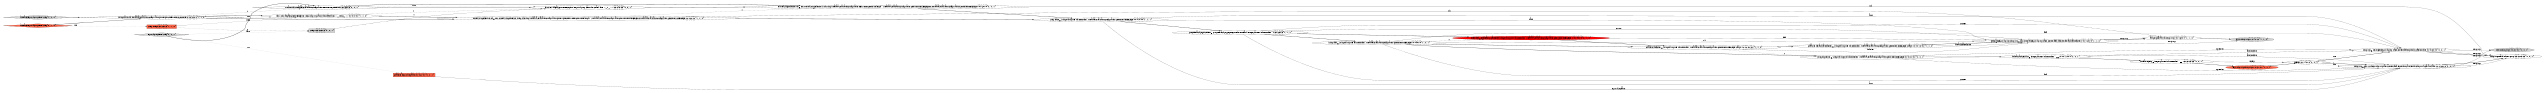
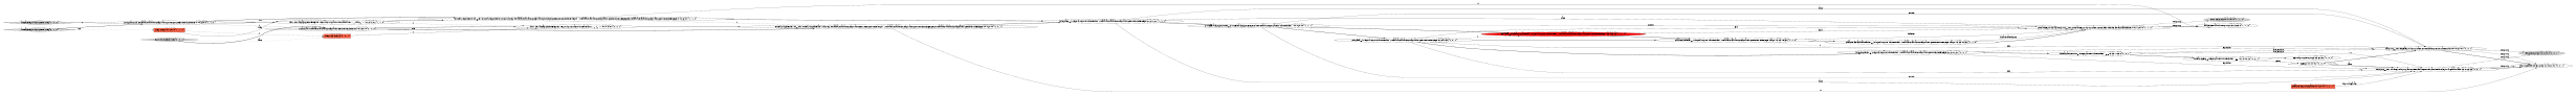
  digraph {
    rankdir=LR
    node [fillcolor=white shape=ellipse style=filled]
    edge [style=bold]
    n1 [label="String expression = StringUtil.unquote(tok.nextToken(),MetadataSerializationConfiguration.GROUP_QUOTE_CHAR)@@@10@@@['0', '0', '1']"]
    n2 [label="newGroup = new WordKeywordGroup(name,context,field,expression,caseSensitive,keywordSeparator,false)@@@18@@@['0', '0', '1']"]
    n3 [label="boolean caseSensitive = Integer.parseInt(tok.nextToken()) == 1@@@11@@@['0', '0', '1']"]
    n4 [label="newGroup = new RegexKeywordGroup(name,context,field,expression,caseSensitive)@@@15@@@['0', '0', '1']"]
    n5 [fillcolor=lightgray label="return newGroup@@@21@@@['0', '0', '1']"]
    n6 [label="addGroupDetails(tok,newGroup)@@@20@@@['0', '0', '1']"]
    n7 [label="boolean regExp = Integer.parseInt(tok.nextToken()) == 1@@@12@@@['0', '0', '1']"]
    n8 [fillcolor=lightgray label="return newGroup@@@14@@@['1', '1', '0']"]
-   n9 [fillcolor=tomato label="automaticKeywordGroupFromString['0', '1', '0']" shape=diamond]
+   n9 [fillcolor=lightgray label="automaticKeywordGroupFromString['0', '1', '0']" shape=diamond]
    n10 [label="!string.startsWith(MetadataSerializationConfiguration.AUTOMATIC_KEYWORD_GROUP_ID)@@@3@@@['1', '1', '0']" shape=diamond]
    n11 [fillcolor=tomato label="String string@@@2@@@['1', '1', '0']" shape=box]
    n12 [label="throw new IllegalArgumentException(\"KeywordGroup cannot be created from \"\" + string + \"\".\")@@@4@@@['1', '1', '0']"]
    n13 [label="QuotedStringTokenizer tok = new QuotedStringTokenizer(string.substring(MetadataSerializationConfiguration.AUTOMATIC_KEYWORD_GROUP_ID.length()),MetadataSerializationConfiguration.GROUP_UNIT_SEPARATOR,MetadataSerializationConfiguration.GROUP_QUOTE_CHAR)@@@6@@@['1', '1', '0']"]
    n14 [label="!s.startsWith(MetadataSerializationConfiguration.KEYWORD_GROUP_ID)@@@3@@@['0', '0', '1']" shape=diamond]
-   n15 [fillcolor=lightgray label="String s@@@2@@@['0', '0', '1']" shape=box]
+   n15 [fillcolor=tomato label="String s@@@2@@@['0', '0', '1']" shape=box]
    n16 [label="throw new IllegalArgumentException(\"KeywordGroup cannot be created from \"\" + s + \"\".\")@@@4@@@['0', '0', '1']"]
    n17 [label="QuotedStringTokenizer tok = new QuotedStringTokenizer(s.substring(MetadataSerializationConfiguration.KEYWORD_GROUP_ID.length()),MetadataSerializationConfiguration.GROUP_UNIT_SEPARATOR,MetadataSerializationConfiguration.GROUP_QUOTE_CHAR)@@@6@@@['0', '0', '1']"]
    n18 [label="addGroupDetails(tok,newGroup)@@@13@@@['1', '1', '0']"]
    n19 [label="String name = StringUtil.unquote(tok.nextToken(),MetadataSerializationConfiguration.GROUP_QUOTE_CHAR)@@@7@@@['1', '1', '1']"]
    n20 [label="regExp@@@14@@@['0', '0', '1']" shape=diamond]
    n21 [label="GroupHierarchyType context = GroupHierarchyType.getByNumberOrDefault(Integer.parseInt(tok.nextToken()))@@@8@@@['1', '1', '1']"]
    n22 [label="AutomaticKeywordGroup newGroup = new AutomaticKeywordGroup(name,context,field,delimiter,hierarchicalDelimiter)@@@12@@@['1', '1', '0']"]
    n23 [fillcolor=tomato label="Character keywordSeparator@@@2@@@['0', '0', '1']" shape=box]
-   n24 [fillcolor=tomato label="KeywordGroup newGroup@@@13@@@['0', '0', '1']"]
+   n24 [label="KeywordGroup newGroup@@@13@@@['0', '0', '1']"]
    n25 [fillcolor=red label="Field field = FieldFactory.parseField(StringUtil.unquote(tok.nextToken(),MetadataSerializationConfiguration.GROUP_QUOTE_CHAR))@@@9@@@['0', '1', '0']"]
    n26 [label="String field = StringUtil.unquote(tok.nextToken(),MetadataSerializationConfiguration.GROUP_QUOTE_CHAR)@@@9@@@['1', '0', '1']"]
    n27 [label="Character delimiter = StringUtil.unquote(tok.nextToken(),MetadataSerializationConfiguration.GROUP_QUOTE_CHAR).charAt(0)@@@10@@@['1', '1', '0']"]
    n28 [label="Character hierarchicalDelimiter = StringUtil.unquote(tok.nextToken(),MetadataSerializationConfiguration.GROUP_QUOTE_CHAR).charAt(0)@@@11@@@['1', '1', '0']"]
    n29 [fillcolor=lightgray label="keywordGroupFromString['0', '0', '1']" shape=diamond]
    n30 [fillcolor=lightgray label="automaticKeywordGroupFromString['1', '0', '0']" shape=diamond]
    n1 -> n2 [label=expression style=solid]
    n1 -> n3
    n1 -> n4 [label=expression style=solid]
    n2 -> n5 [label=newGroup style=solid]
    n2 -> n6
    n2 -> n6 [label=newGroup style=solid]
    n3 -> n2 [label=caseSensitive style=solid]
    n3 -> n4 [label=caseSensitive style=solid]
    n3 -> n7
    n4 -> n5 [label=newGroup style=solid]
    n4 -> n6
    n4 -> n6 [label=newGroup style=solid]
    n7 -> n20 [label=regExp style=solid]
    n7 -> n24
    n9 -> n10
    n9 -> n11 [label=true style=dotted]
    n10 -> n12 [label=true style=dotted]
    n10 -> n12
    n10 -> n13
    n10 -> n14 [label=0 style=dashed]
    n11 -> n12 [label=string style=solid]
    n11 -> n15 [label=0 style=dashed]
    n12 -> n13
    n12 -> n16 [label=0 style=dashed]
    n13 -> n17 [label=0 style=dashed]
    n13 -> n18 [label=tok style=solid]
    n13 -> n19
    n14 -> n16
    n14 -> n16 [label=true style=dotted]
    n14 -> n17
    n15 -> n16 [label=s style=solid]
    n16 -> n17
    n17 -> n6 [label=tok style=solid]
    n17 -> n19
-   n18 -> n8
    n19 -> n2 [label=name style=solid]
    n19 -> n4 [label=name style=solid]
    n19 -> n21
    n19 -> n22 [label=name style=solid]
    n20 -> n2
    n20 -> n2 [label=false style=dotted]
    n20 -> n4
    n20 -> n4 [label=true style=dotted]
    n21 -> n2 [label=context style=solid]
    n21 -> n4 [label=context style=solid]
    n21 -> n22 [label=context style=solid]
    n21 -> n25
    n21 -> n26
    n22 -> n8 [label=newGroup style=solid]
    n22 -> n18 [label=newGroup style=solid]
    n22 -> n18
    n23 -> n2 [label=keywordSeparator style=solid]
-   n24 -> n20
    n25 -> n22 [label=field style=solid]
    n25 -> n27
    n26 -> n1
    n26 -> n2 [label=field style=solid]
    n26 -> n4 [label=field style=solid]
    n26 -> n22 [label=field style=solid]
    n26 -> n25 [label=0 style=dashed]
    n26 -> n27
    n27 -> n1 [label=0 style=dashed]
    n27 -> n22 [label=delimiter style=solid]
    n27 -> n28
    n28 -> n22
    n28 -> n22 [label=hierarchicalDelimiter style=solid]
    n29 -> n14
    n29 -> n15 [label=false style=dotted]
-   n29 -> n23 [label=true style=dotted]
    n30 -> n10
  }
